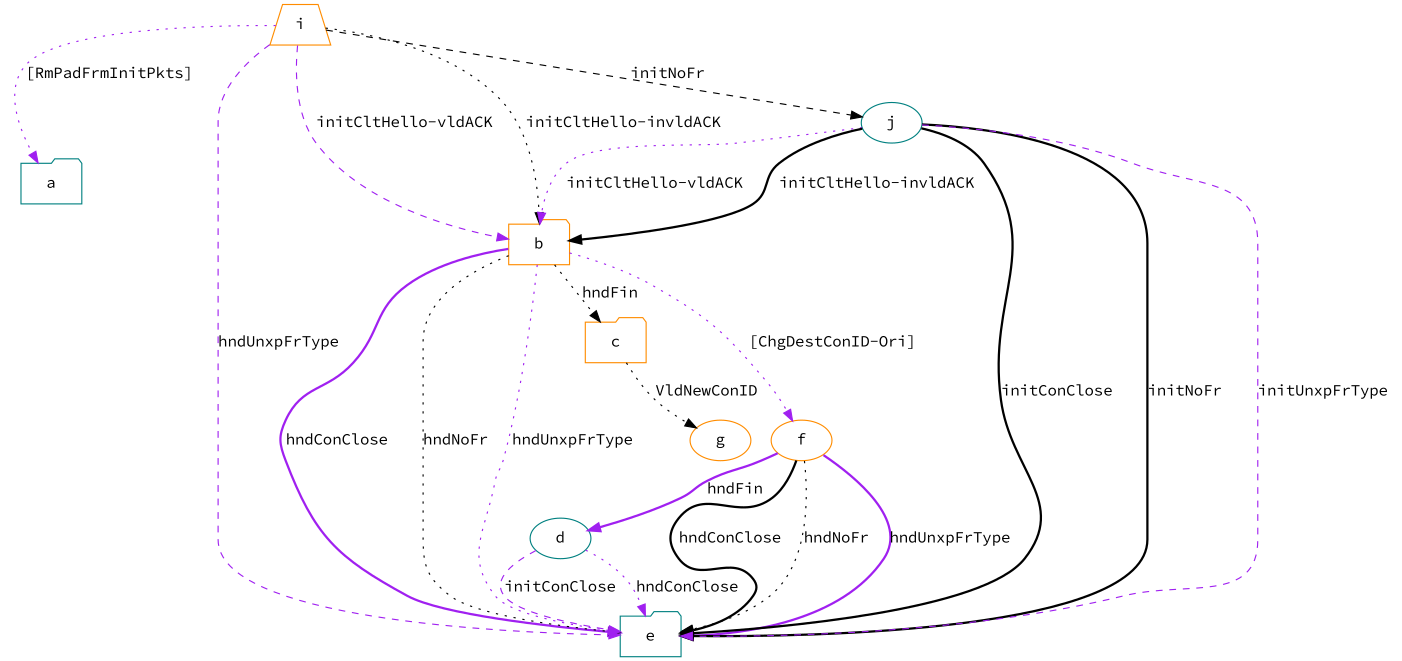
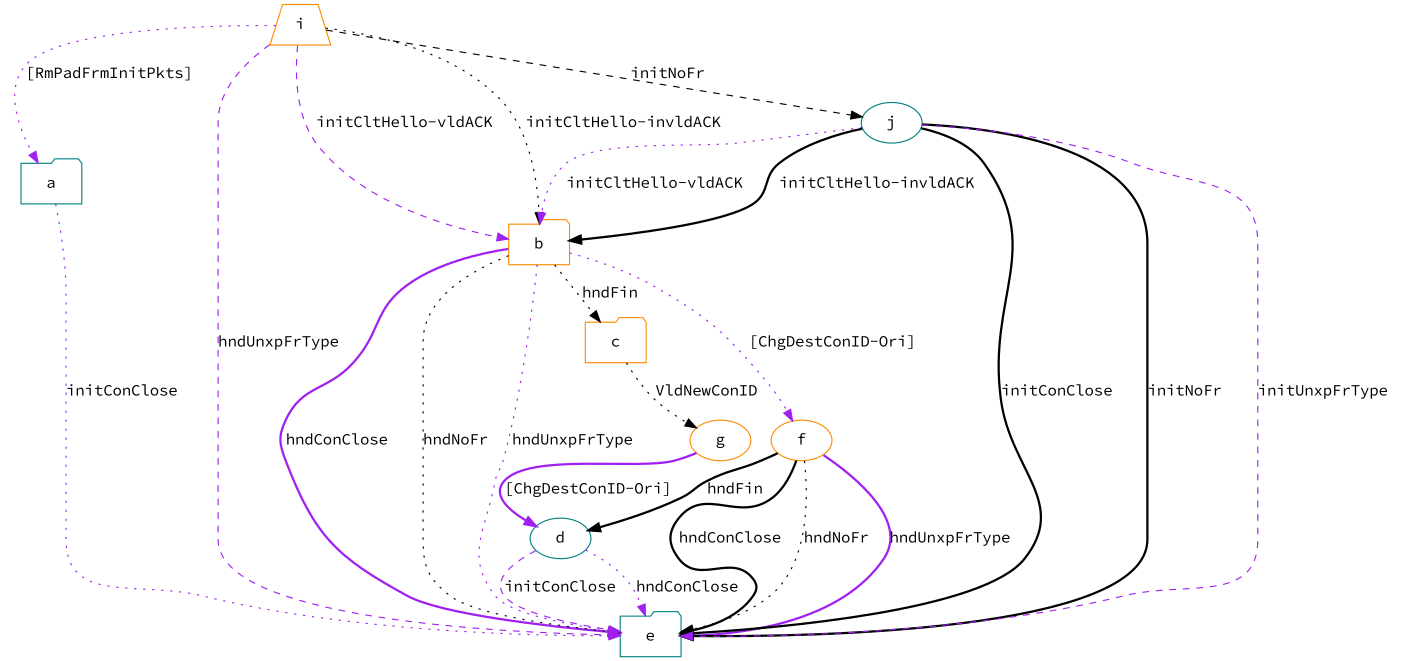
  digraph {
    fontname="Source Code Pro"
    node [color=darkorange fontname="Source Code Pro" shape=folder]
    edge [color=purple fontname="Source Code Pro" style=dotted]
    a [color=teal]
    e [color=teal]
    b
    c
    f [shape=ellipse]
    g [shape=ellipse]
    d [color=teal shape=ellipse]
    i [shape=trapezium]
    j [color=teal shape=ellipse]
+   a -> e [label="initConClose "]
    b -> e [label="hndConClose " style=bold]
    b -> e [color=black label="hndNoFr "]
    b -> e [label="hndUnxpFrType "]
    b -> c [color=black label="hndFin "]
    b -> f [label="[ChgDestConID-Ori] "]
    c -> g [color=black label="VldNewConID "]
    f -> e [color=black label="hndConClose " style=bold]
    f -> e [color=black label="hndNoFr "]
    f -> e [label="hndUnxpFrType " style=bold]
-   f -> d [label="hndFin " style=bold]
+   f -> d [color=black label="hndFin " style=bold]
+   g -> d [label="[ChgDestConID-Ori] " style=bold]
    d -> e [label="initConClose " style=dashed]
    d -> e [label="hndConClose "]
    i -> a [label="[RmPadFrmInitPkts] "]
    i -> e [label="hndUnxpFrType " style=dashed]
    i -> b [label="initCltHello-vldACK " style=dashed]
    i -> b [color=black label="initCltHello-invldACK "]
    i -> j [color=black label="initNoFr " style=dashed]
    j -> e [color=black label="initConClose " style=bold]
    j -> e [color=black label="initNoFr " style=bold]
    j -> e [label="initUnxpFrType " style=dashed]
    j -> b [label="initCltHello-vldACK "]
    j -> b [color=black label="initCltHello-invldACK " style=bold]
  }
